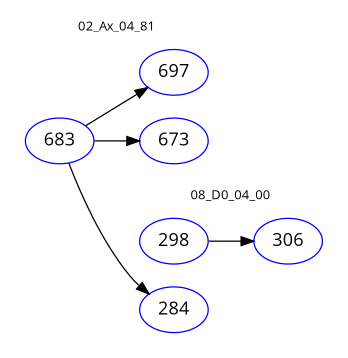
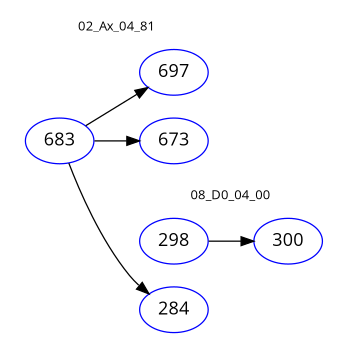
  digraph {
    fontname="Open Sans"
    rankdir=LR
    node [color=blue fontname="Open Sans"]
    edge [color=black fontname="Open Sans"]
    n1 [label=683]
    n2 [label=673]
    n3 [label=697]
    n4 [label=298]
    n5 [label=284]
-   n6 [label=306]
+   n6 [label=300]
    subgraph cluster_1 {
      color=white
      fontsize=10
      label="02_Ax_04_81"
      n1
      n2
      n3
    }
    subgraph cluster_2 {
      color=white
      fontsize=10
      label="08_D0_04_00"
      n4
      n5
      n6
    }
    n1 -> n2
    n1 -> n3
    n1 -> n5
    n4 -> n6
  }
